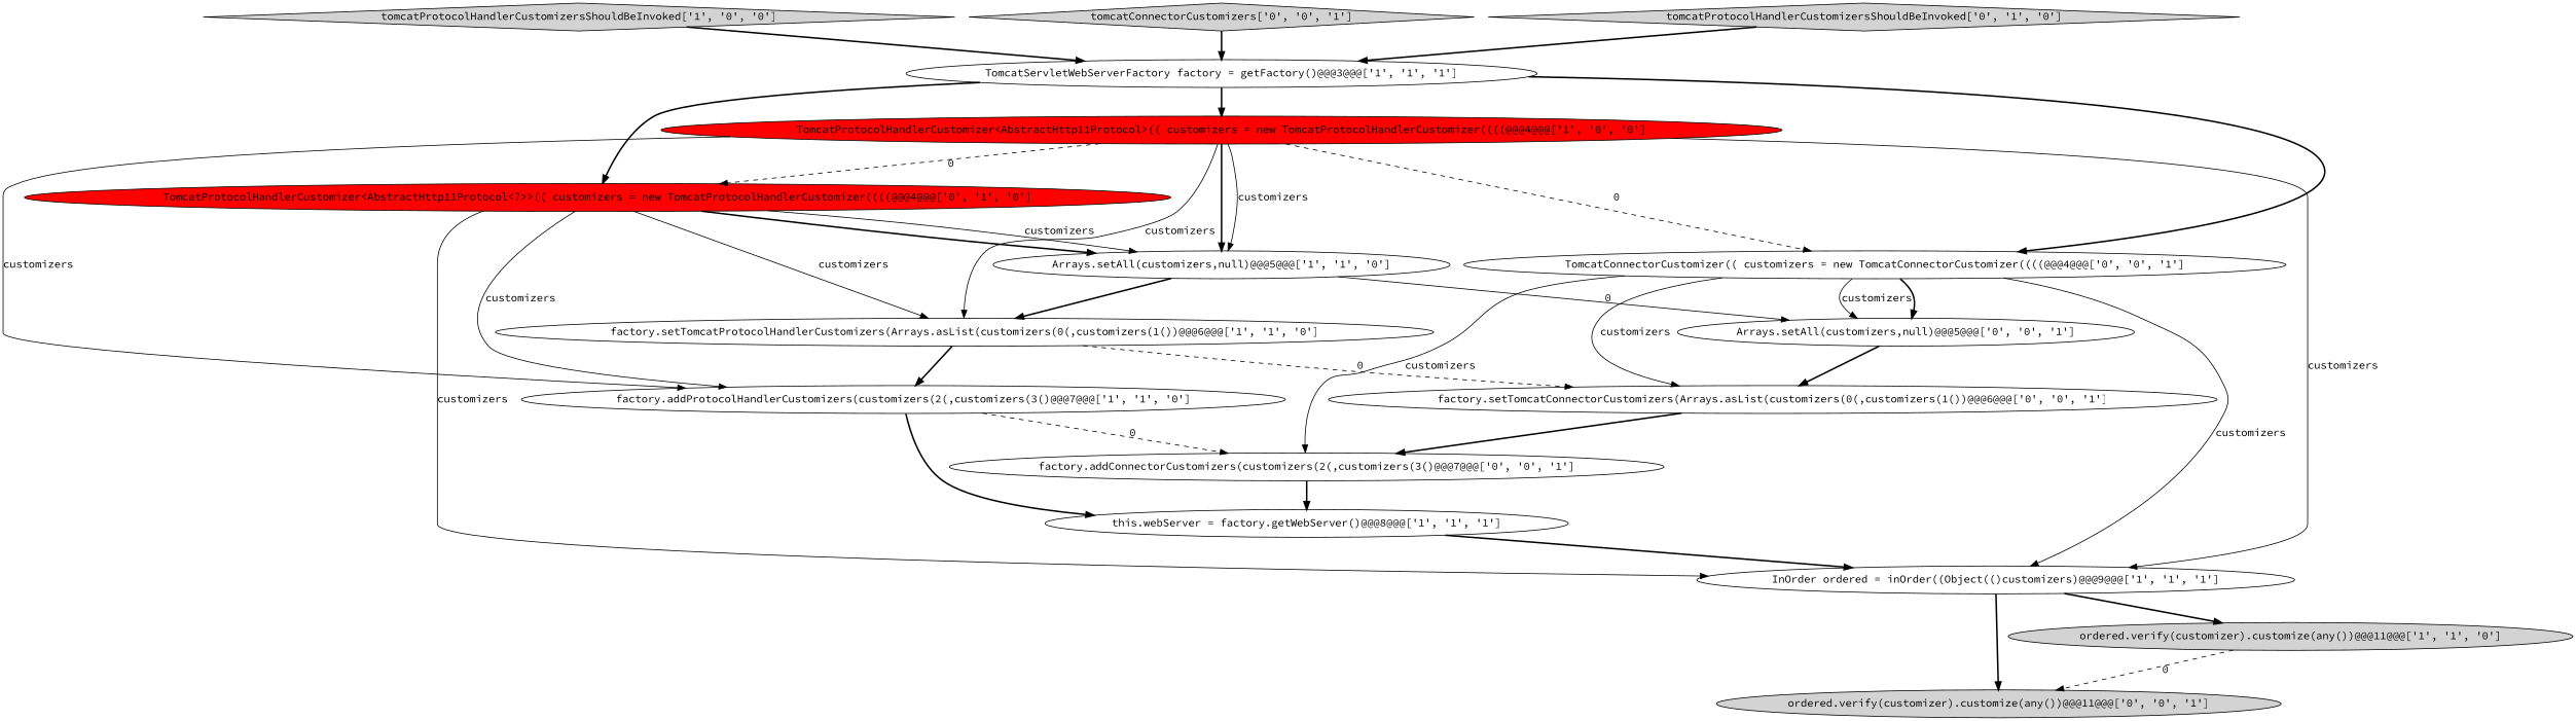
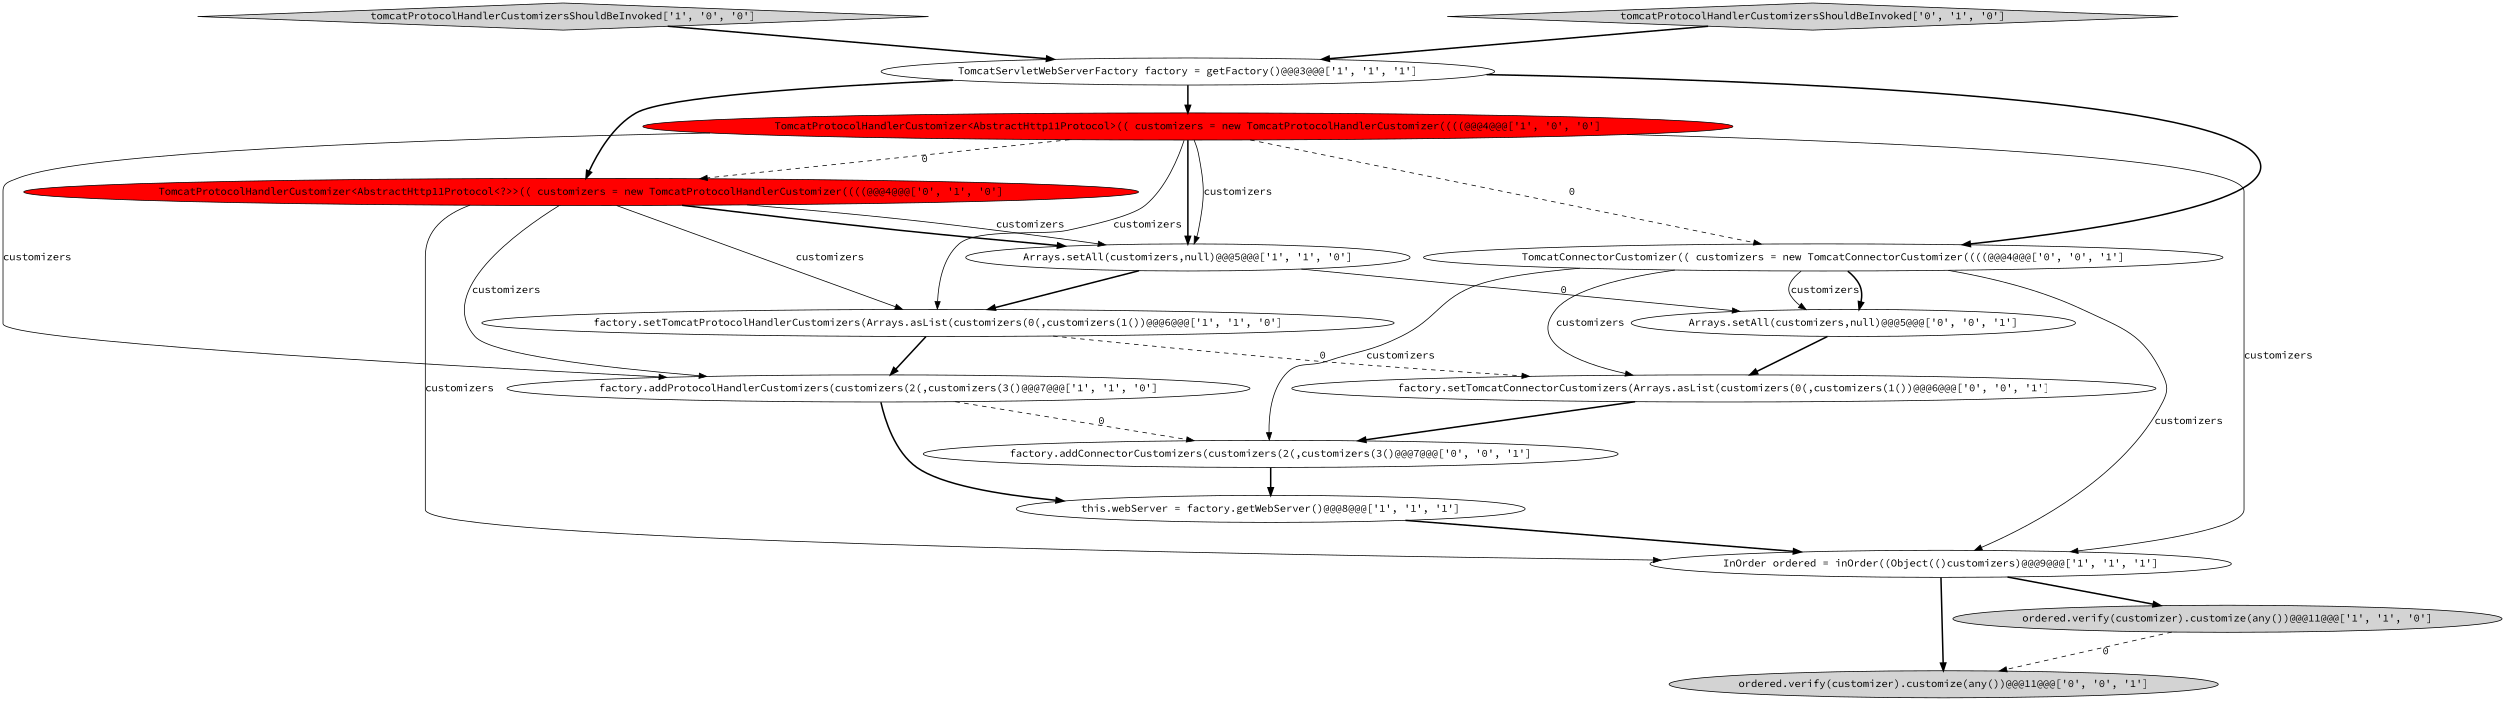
  digraph {
    fontname="Source Code Pro"
    node [fillcolor=white fontname="Source Code Pro" shape=ellipse style=filled]
    edge [fontname="Source Code Pro" style=bold]
    n1 [label="TomcatServletWebServerFactory factory = getFactory()@@@3@@@['1', '1', '1']"]
    n2 [fillcolor=red label="TomcatProtocolHandlerCustomizer<AbstractHttp11Protocol>(( customizers = new TomcatProtocolHandlerCustomizer((((@@@4@@@['1', '0', '0']"]
    n3 [label="TomcatConnectorCustomizer(( customizers = new TomcatConnectorCustomizer((((@@@4@@@['0', '0', '1']"]
    n4 [fillcolor=red label="TomcatProtocolHandlerCustomizer<AbstractHttp11Protocol<?>>(( customizers = new TomcatProtocolHandlerCustomizer((((@@@4@@@['0', '1', '0']"]
    n5 [label="factory.setTomcatProtocolHandlerCustomizers(Arrays.asList(customizers(0(,customizers(1())@@@6@@@['1', '1', '0']"]
    n6 [label="factory.addProtocolHandlerCustomizers(customizers(2(,customizers(3()@@@7@@@['1', '1', '0']"]
    n7 [label="Arrays.setAll(customizers,null)@@@5@@@['1', '1', '0']"]
    n8 [label="InOrder ordered = inOrder((Object(()customizers)@@@9@@@['1', '1', '1']"]
    n9 [label="factory.setTomcatConnectorCustomizers(Arrays.asList(customizers(0(,customizers(1())@@@6@@@['0', '0', '1']"]
    n10 [label="factory.addConnectorCustomizers(customizers(2(,customizers(3()@@@7@@@['0', '0', '1']"]
    n11 [label="Arrays.setAll(customizers,null)@@@5@@@['0', '0', '1']"]
    n12 [fillcolor=lightgray label="tomcatProtocolHandlerCustomizersShouldBeInvoked['1', '0', '0']" shape=diamond]
    n13 [label="this.webServer = factory.getWebServer()@@@8@@@['1', '1', '1']"]
    n14 [fillcolor=lightgray label="ordered.verify(customizer).customize(any())@@@11@@@['1', '1', '0']"]
    n15 [fillcolor=lightgray label="ordered.verify(customizer).customize(any())@@@11@@@['0', '0', '1']"]
-   n16 [fillcolor=lightgray label="tomcatConnectorCustomizers['0', '0', '1']" shape=diamond]
    n17 [fillcolor=lightgray label="tomcatProtocolHandlerCustomizersShouldBeInvoked['0', '1', '0']" shape=diamond]
    n1 -> n2
    n1 -> n3
    n1 -> n4
    n2 -> n3 [label=0 style=dashed]
    n2 -> n4 [label=0 style=dashed]
    n2 -> n5 [label=customizers style=solid]
    n2 -> n6 [label=customizers style=solid]
    n2 -> n7 [label=customizers style=solid]
    n2 -> n7
    n2 -> n8 [label=customizers style=solid]
    n3 -> n8 [label=customizers style=solid]
    n3 -> n9 [label=customizers style=solid]
    n3 -> n10 [label=customizers style=solid]
    n3 -> n11 [label=customizers style=solid]
    n3 -> n11
    n4 -> n5 [label=customizers style=solid]
    n4 -> n6 [label=customizers style=solid]
    n4 -> n7 [label=customizers style=solid]
    n4 -> n7
    n4 -> n8 [label=customizers style=solid]
    n5 -> n6
    n5 -> n9 [label=0 style=dashed]
    n6 -> n10 [label=0 style=dashed]
    n6 -> n13
    n7 -> n5
    n7 -> n11 [label=0 style=solid]
    n8 -> n14
    n8 -> n15
    n9 -> n10
    n10 -> n13
    n11 -> n9
    n12 -> n1
    n13 -> n8
    n14 -> n15 [label=0 style=dashed]
-   n16 -> n1
    n17 -> n1
  }
